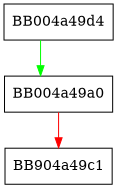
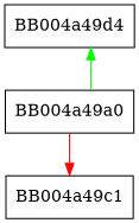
  digraph {
    splines=ortho
    node [shape=box]
    n1 [label=BB004a49d4]
    BB004a49a0
-   BB004a49c1 [label=BB904a49c1]
-   n1 -> BB004a49a0 [color=green]
+   BB004a49c1
+   BB004a49a0 -> n1 [color=green]
    BB004a49a0 -> BB004a49c1 [color=red]
  }
